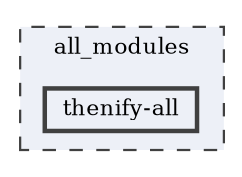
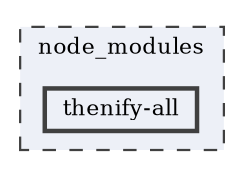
  digraph {
    compound=true
    rankdir=LR
    fontname="DejaVu Serif"
    n1 [color=grey25 fillcolor="#edf0f7" fontname="DejaVu Serif" fontsize=10 height=0.2 label="thenify-all" shape=box style="filled,bold" width=0.4]
    subgraph cluster_1 {
      bgcolor="#edf0f7"
      fontsize=10
-     label=all_modules
+     label=node_modules
      pencolor=grey25
      style="filled,dashed"
      n1
    }
  }
